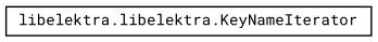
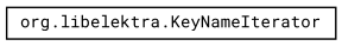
  digraph {
    rankdir=LR
    fontname="Roboto Mono"
-   n1 [color=black fillcolor=white fontname="Roboto Mono" fontsize=10 height=0.2 label="libelektra.libelektra.KeyNameIterator" shape=record style=filled width=0.4]
+   n1 [color=black fillcolor=white fontname="Roboto Mono" fontsize=10 height=0.2 label="org.libelektra.KeyNameIterator" shape=record style=filled width=0.4]
  }
